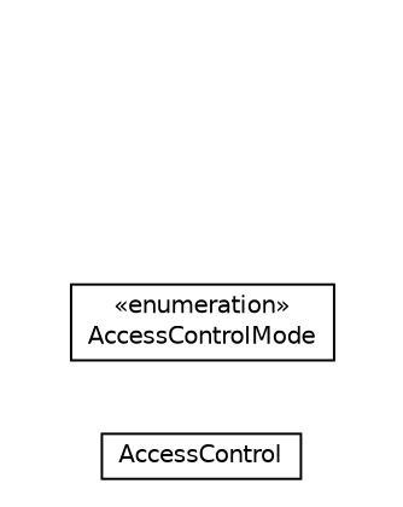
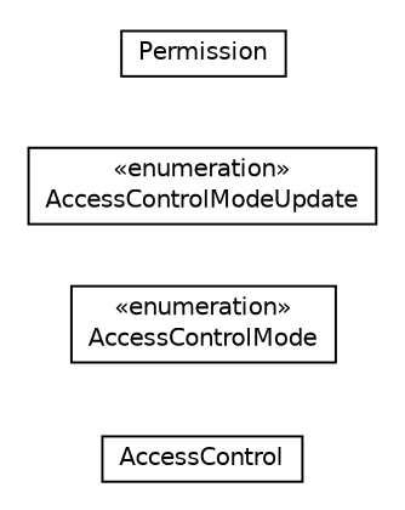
  digraph {
    nodesep=0.25
    ranksep=0.5
    rankdir=LR
    node [fontcolor=black fontname=Helvetica fontsize=10.0 shape=plaintext]
    n1 [label=<<table title="org.universAAL.middleware.bus.permission.AccessControl" border="0" cellborder="1" cellspacing="0" cellpadding="2" port="p" href="./AccessControl.html"> 		<tr><td><table border="0" cellspacing="0" cellpadding="1"> <tr><td align="center" balign="center"> AccessControl </td></tr> 		</table></td></tr> 		</table>>]
    n2 [label=<<table title="org.universAAL.middleware.bus.permission.AccessControl.AccessControlMode" border="0" cellborder="1" cellspacing="0" cellpadding="2" port="p" href="./AccessControl.AccessControlMode.html"> 		<tr><td><table border="0" cellspacing="0" cellpadding="1"> <tr><td align="center" balign="center"> &#171;enumeration&#187; </td></tr> <tr><td align="center" balign="center"> AccessControlMode </td></tr> 		</table></td></tr> 		</table>>]
+   n3 [label=<<table title="org.universAAL.middleware.bus.permission.AccessControl.AccessControlModeUpdate" border="0" cellborder="1" cellspacing="0" cellpadding="2" port="p" href="./AccessControl.AccessControlModeUpdate.html"> 		<tr><td><table border="0" cellspacing="0" cellpadding="1"> <tr><td align="center" balign="center"> &#171;enumeration&#187; </td></tr> <tr><td align="center" balign="center"> AccessControlModeUpdate </td></tr> 		</table></td></tr> 		</table>>]
+   n4 [label=<<table title="org.universAAL.middleware.bus.permission.Permission" border="0" cellborder="1" cellspacing="0" cellpadding="2" port="p" href="./Permission.html"> 		<tr><td><table border="0" cellspacing="0" cellpadding="1"> <tr><td align="center" balign="center"> Permission </td></tr> 		</table></td></tr> 		</table>>]
  }
